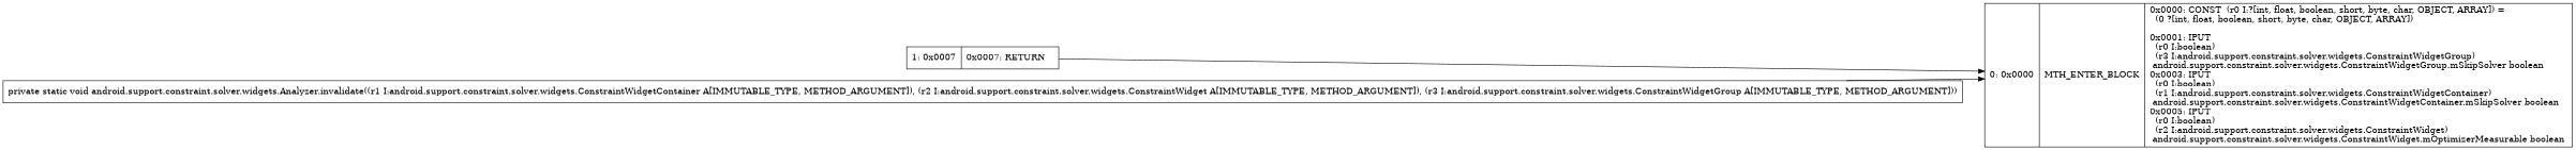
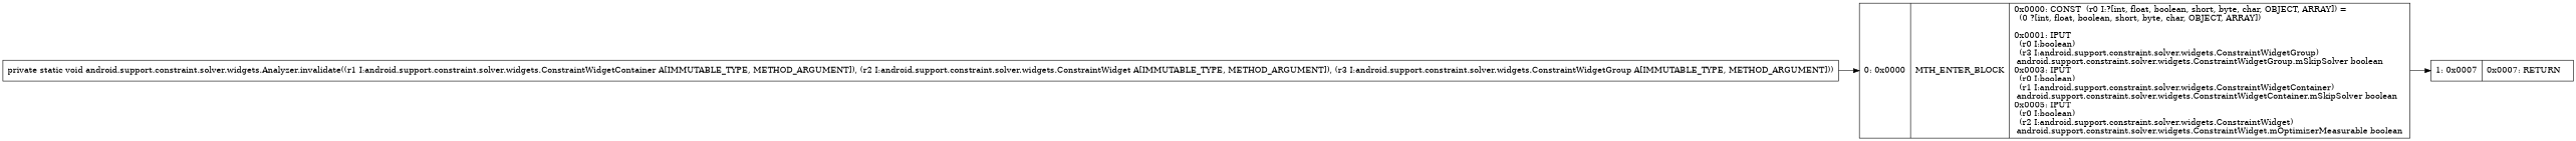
  digraph {
    rankdir=LR
    node [shape=record]
    n1 [label="{0\:\ 0x0000|MTH_ENTER_BLOCK\l|0x0000: CONST  (r0 I:?[int, float, boolean, short, byte, char, OBJECT, ARRAY]) = \l  (0 ?[int, float, boolean, short, byte, char, OBJECT, ARRAY])\l \l0x0001: IPUT  \l  (r0 I:boolean)\l  (r3 I:android.support.constraint.solver.widgets.ConstraintWidgetGroup)\l android.support.constraint.solver.widgets.ConstraintWidgetGroup.mSkipSolver boolean \l0x0003: IPUT  \l  (r0 I:boolean)\l  (r1 I:android.support.constraint.solver.widgets.ConstraintWidgetContainer)\l android.support.constraint.solver.widgets.ConstraintWidgetContainer.mSkipSolver boolean \l0x0005: IPUT  \l  (r0 I:boolean)\l  (r2 I:android.support.constraint.solver.widgets.ConstraintWidget)\l android.support.constraint.solver.widgets.ConstraintWidget.mOptimizerMeasurable boolean \l}"]
    n2 [label="{1\:\ 0x0007|0x0007: RETURN   \l}"]
    n3 [label="{private static void android.support.constraint.solver.widgets.Analyzer.invalidate((r1 I:android.support.constraint.solver.widgets.ConstraintWidgetContainer A[IMMUTABLE_TYPE, METHOD_ARGUMENT]), (r2 I:android.support.constraint.solver.widgets.ConstraintWidget A[IMMUTABLE_TYPE, METHOD_ARGUMENT]), (r3 I:android.support.constraint.solver.widgets.ConstraintWidgetGroup A[IMMUTABLE_TYPE, METHOD_ARGUMENT])) }"]
-   n2 -> n1
+   n1 -> n2
    n3 -> n1
  }
